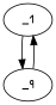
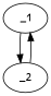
  digraph {
    fontname="Patrick Hand"
    node [fontname="Patrick Hand"]
    edge [fontname="Patrick Hand"]
    _1 [x=124.000000 y=121.000000]
-   _2 [x=119.000000 y=143.000000 label=_9]
+   _2 [x=119.000000 y=143.000000]
    _1 -> _2 [angle=1.794273 orient=0.975133]
    _2 -> _1 [angle=-1.347320 orient=-0.975133]
  }
